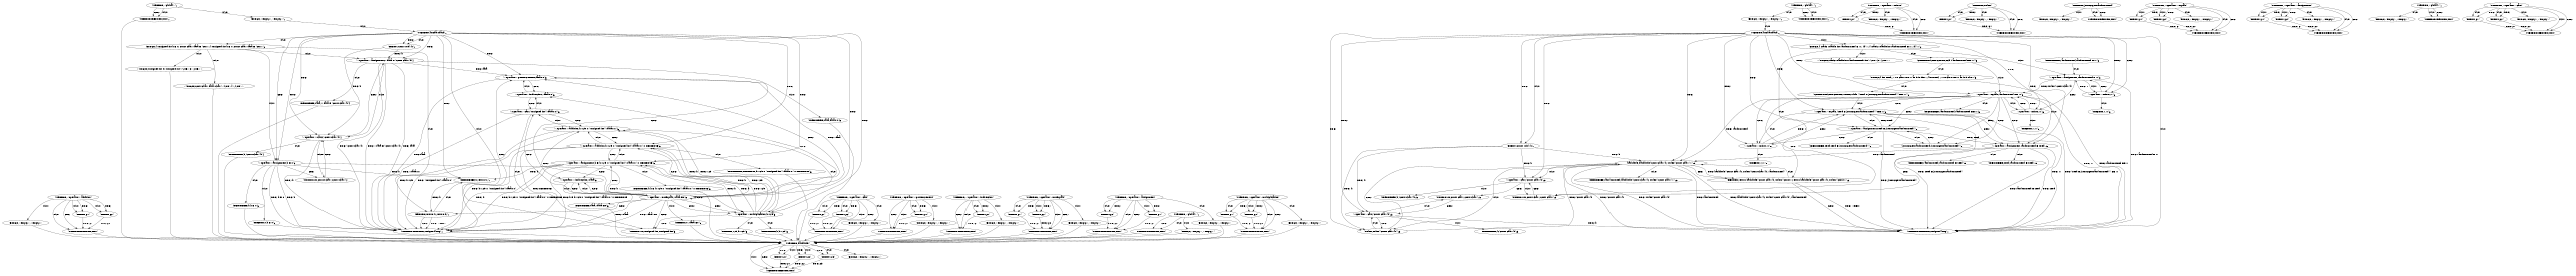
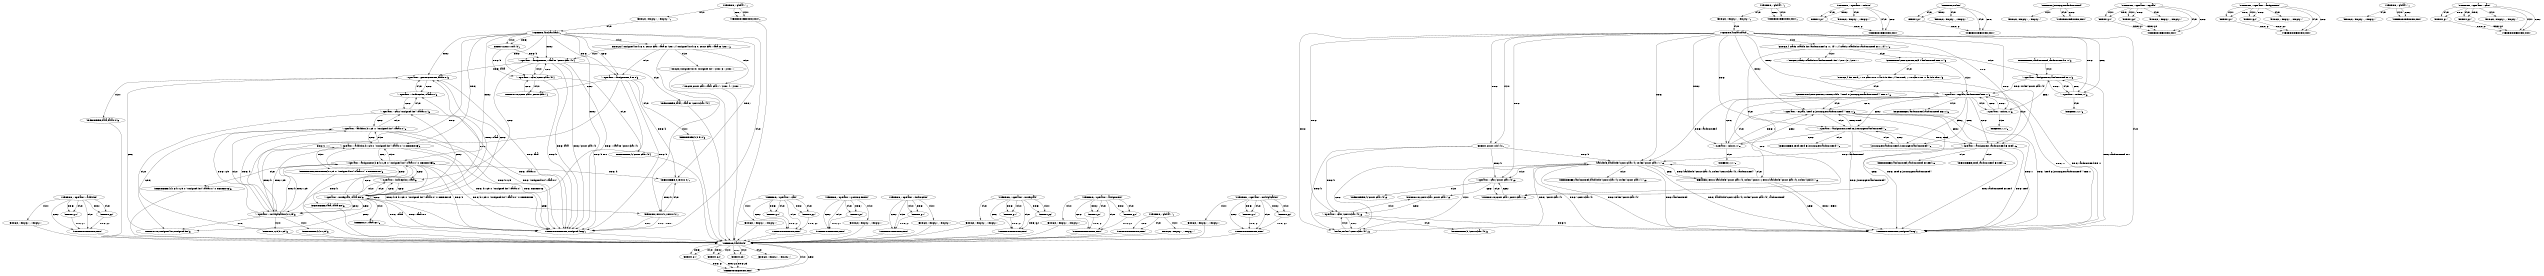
  digraph {
    n1 [label=<(METHOD,&lt;operator&gt;.addition)>]
    n2 [label=<(PARAM,p1)>]
    n3 [label=<(PARAM,p2)>]
    n4 [label=<(BLOCK,&lt;empty&gt;,&lt;empty&gt;)>]
    n5 [label=<(METHOD_RETURN,ANY)>]
    n6 [label=<(METHOD,hashlittle)>]
    n7 [label=<(PARAM,p1)>]
    n8 [label=<(PARAM,p2)>]
    n9 [label=<(PARAM,p3)>]
    n10 [label=<(BLOCK,&lt;empty&gt;,&lt;empty&gt;)>]
    n11 [label=<(METHOD_RETURN,ANY)>]
    n12 [label=<(METHOD,&lt;global&gt;)<SUB>1</SUB>>]
    n13 [label=<(BLOCK,&lt;empty&gt;,&lt;empty&gt;)<SUB>1</SUB>>]
    n14 [label=<(METHOD_RETURN,ANY)<SUB>1</SUB>>]
    n15 [label=<(METHOD,lh_char_hash)<SUB>1</SUB>>]
    n16 [label=<(PARAM,const void *k)<SUB>1</SUB>>]
    n17 [label=<(BLOCK,{ 	unsigned int h = 0; 	const char* data = (con...,{ 	unsigned int h = 0; 	const char* data = (con...)<SUB>2</SUB>>]
    n18 [label=<(&lt;operator&gt;.assignment,h = 0)<SUB>3</SUB>>]
    n19 [label=<(&lt;operator&gt;.assignment,* data = (const char*)k)<SUB>4</SUB>>]
    n20 [label=<(&lt;operator&gt;.cast,(const char*)k)<SUB>4</SUB>>]
    n21 [label=<(&lt;operator&gt;.notEquals,*data!=0)<SUB>5</SUB>>]
    n22 [label=<(&lt;operator&gt;.assignment,h = h*129 + (unsigned int)(*data++) + LH_PRIME)<SUB>5</SUB>>]
    n23 [label=<(&lt;operator&gt;.addition,h*129 + (unsigned int)(*data++) + LH_PRIME)<SUB>5</SUB>>]
    n24 [label=<(&lt;operator&gt;.multiplication,h*129)<SUB>5</SUB>>]
    n25 [label=<(&lt;operator&gt;.postIncrement,data++)<SUB>5</SUB>>]
    n26 [label=<(IDENTIFIER,h,return h;)<SUB>7</SUB>>]
    n27 [label=<(METHOD_RETURN,unsigned long)<SUB>1</SUB>>]
    n28 [label="<(LOCAL,unsigned int h: unsigned int)<SUB>3</SUB>>"]
    n29 [label="<(LOCAL,const char* data: char*)<SUB>4</SUB>>"]
    n30 [label=<(RETURN,return h;,return h;)<SUB>7</SUB>>]
    n31 [label=<(IDENTIFIER,h,h = 0)<SUB>3</SUB>>]
-   n32 [label=<(LITERAL,0,h = 0)<SUB>3</SUB>>]
    n33 [label=<(UNKNOWN,const char*,const char*)<SUB>4</SUB>>]
    n34 [label=<(IDENTIFIER,data,* data = (const char*)k)<SUB>4</SUB>>]
    n35 [label=<(&lt;operator&gt;.indirection,*data)<SUB>5</SUB>>]
    n36 [label=<(IDENTIFIER,k,(const char*)k)<SUB>4</SUB>>]
    n37 [label=<(LITERAL,0,*data!=0)<SUB>5</SUB>>]
    n38 [label=<(&lt;operator&gt;.addition,h*129 + (unsigned int)(*data++))<SUB>5</SUB>>]
    n39 [label=<(&lt;operator&gt;.cast,(unsigned int)(*data++))<SUB>5</SUB>>]
    n40 [label=<(UNKNOWN,unsigned int,unsigned int)<SUB>5</SUB>>]
    n41 [label=<(&lt;operator&gt;.indirection,*data++)<SUB>5</SUB>>]
    n42 [label=<(IDENTIFIER,h,h = h*129 + (unsigned int)(*data++) + LH_PRIME)<SUB>5</SUB>>]
    n43 [label=<(IDENTIFIER,LH_PRIME,h*129 + (unsigned int)(*data++) + LH_PRIME)<SUB>5</SUB>>]
    n44 [label=<(IDENTIFIER,h,h*129)<SUB>5</SUB>>]
    n45 [label=<(LITERAL,129,h*129)<SUB>5</SUB>>]
    n46 [label=<(IDENTIFIER,data,data++)<SUB>5</SUB>>]
    n47 [label=<(IDENTIFIER,data,*data!=0)<SUB>5</SUB>>]
    n48 [label=<(METHOD,&lt;operator&gt;.cast)>]
    n49 [label=<(PARAM,p1)>]
    n50 [label=<(PARAM,p2)>]
    n51 [label=<(BLOCK,&lt;empty&gt;,&lt;empty&gt;)>]
    n52 [label=<(METHOD_RETURN,ANY)>]
    n53 [label=<(METHOD,&lt;operator&gt;.postIncrement)>]
    n54 [label=<(PARAM,p1)>]
    n55 [label=<(BLOCK,&lt;empty&gt;,&lt;empty&gt;)>]
    n56 [label=<(METHOD_RETURN,ANY)>]
    n57 [label=<(METHOD,&lt;operator&gt;.indirection)>]
    n58 [label=<(PARAM,p1)>]
    n59 [label=<(BLOCK,&lt;empty&gt;,&lt;empty&gt;)>]
    n60 [label=<(METHOD_RETURN,ANY)>]
    n61 [label=<(METHOD,&lt;operator&gt;.notEquals)>]
    n62 [label=<(PARAM,p1)>]
    n63 [label=<(PARAM,p2)>]
    n64 [label=<(BLOCK,&lt;empty&gt;,&lt;empty&gt;)>]
    n65 [label=<(METHOD_RETURN,ANY)>]
    n66 [label=<(METHOD,&lt;operator&gt;.assignment)>]
    n67 [label=<(PARAM,p1)>]
    n68 [label=<(PARAM,p2)>]
    n69 [label=<(BLOCK,&lt;empty&gt;,&lt;empty&gt;)>]
    n70 [label=<(METHOD_RETURN,ANY)>]
    n71 [label=<(METHOD,&lt;global&gt;)<SUB>1</SUB>>]
    n72 [label=<(BLOCK,&lt;empty&gt;,&lt;empty&gt;)>]
    n73 [label=<(METHOD_RETURN,ANY)>]
    n74 [label=<(METHOD,&lt;operator&gt;.multiplication)>]
    n75 [label=<(PARAM,p1)>]
    n76 [label=<(PARAM,p2)>]
    n77 [label=<(BLOCK,&lt;empty&gt;,&lt;empty&gt;)>]
    n78 [label=<(METHOD_RETURN,ANY)>]
    n79 [label=<(METHOD,&lt;global&gt;)<SUB>1</SUB>>]
    n80 [label=<(BLOCK,&lt;empty&gt;,&lt;empty&gt;)<SUB>1</SUB>>]
    n81 [label=<(METHOD_RETURN,ANY)<SUB>1</SUB>>]
    n82 [label=<(METHOD,lh_char_hash)<SUB>1</SUB>>]
    n83 [label=<(PARAM,const void *k)<SUB>1</SUB>>]
    n84 [label=<(BLOCK,{ 	static volatile int random_seed = -1;  	if (...,{ 	static volatile int random_seed = -1;  	if (...)<SUB>2</SUB>>]
    n85 [label=<(&lt;operator&gt;.minus,-1)<SUB>3</SUB>>]
    n86 [label=<(&lt;operator&gt;.equals,random_seed == -1)<SUB>5</SUB>>]
    n87 [label=<(&lt;operator&gt;.minus,-1)<SUB>5</SUB>>]
    n88 [label=<(&lt;operator&gt;.equals,(seed = json_c_get_random_seed()) == -1)<SUB>8</SUB>>]
    n89 [label=<(&lt;operator&gt;.assignment,seed = json_c_get_random_seed())<SUB>8</SUB>>]
    n90 [label=<(&lt;operator&gt;.minus,-1)<SUB>8</SUB>>]
    n91 [label=<(&lt;operator&gt;.assignment,random_seed = seed)<SUB>15</SUB>>]
    n92 [label=<(hashlittle,hashlittle((const char*)k, strlen((const char*)...)<SUB>19</SUB>>]
    n93 [label=<(&lt;operator&gt;.cast,(const char*)k)<SUB>19</SUB>>]
    n94 [label=<(strlen,strlen((const char*)k))<SUB>19</SUB>>]
    n95 [label=<(&lt;operator&gt;.cast,(const char*)k)<SUB>19</SUB>>]
    n96 [label=<(METHOD_RETURN,unsigned long)<SUB>1</SUB>>]
    n97 [label="<(LOCAL,static volatile int random_seed: int)<SUB>3</SUB>>"]
    n98 [label=<(&lt;operator&gt;.assignment,random_seed = -1)<SUB>3</SUB>>]
    n99 [label=<(CONTROL_STRUCTURE,IF,if (random_seed == -1))<SUB>5</SUB>>]
    n100 [label=<(RETURN,return hashlittle((const char*)k, strlen((const...,return hashlittle((const char*)k, strlen((const...)<SUB>19</SUB>>]
    n101 [label=<(LITERAL,1,-1)<SUB>3</SUB>>]
    n102 [label=<(IDENTIFIER,random_seed,random_seed == -1)<SUB>5</SUB>>]
    n103 [label=<(json_c_get_random_seed,json_c_get_random_seed())<SUB>8</SUB>>]
    n104 [label=<(UNKNOWN,const char*,const char*)<SUB>19</SUB>>]
    n105 [label=<(LITERAL,1,-1)<SUB>5</SUB>>]
    n106 [label=<(IDENTIFIER,seed,seed = json_c_get_random_seed())<SUB>8</SUB>>]
    n107 [label=<(LITERAL,1,-1)<SUB>8</SUB>>]
    n108 [label=<(IDENTIFIER,random_seed,random_seed = seed)<SUB>15</SUB>>]
    n109 [label=<(IDENTIFIER,seed,random_seed = seed)<SUB>15</SUB>>]
    n110 [label=<(IDENTIFIER,random_seed,hashlittle((const char*)k, strlen((const char*)...)<SUB>19</SUB>>]
    n111 [label=<(IDENTIFIER,k,(const char*)k)<SUB>19</SUB>>]
    n112 [label=<(UNKNOWN,const char*,const char*)<SUB>19</SUB>>]
    n113 [label=<(IDENTIFIER,k,(const char*)k)<SUB>19</SUB>>]
    n114 [label=<(BLOCK,{ 		int seed; 		/* we can't use -1 as it is the...,{ 		int seed; 		/* we can't use -1 as it is the...)<SUB>5</SUB>>]
    n115 [label=<(IDENTIFIER,random_seed,random_seed = -1)<SUB>3</SUB>>]
    n116 [label=<(CONTROL_STRUCTURE,WHILE,while ((seed = json_c_get_random_seed()) == -1))<SUB>8</SUB>>]
    n117 [label=<(METHOD,&lt;operator&gt;.minus)>]
    n118 [label=<(PARAM,p1)>]
    n119 [label=<(BLOCK,&lt;empty&gt;,&lt;empty&gt;)>]
    n120 [label=<(METHOD_RETURN,ANY)>]
    n121 [label=<(METHOD,strlen)>]
    n122 [label=<(PARAM,p1)>]
    n123 [label=<(BLOCK,&lt;empty&gt;,&lt;empty&gt;)>]
    n124 [label=<(METHOD_RETURN,ANY)>]
    n125 [label=<(METHOD,json_c_get_random_seed)>]
    n126 [label=<(BLOCK,&lt;empty&gt;,&lt;empty&gt;)>]
    n127 [label=<(METHOD_RETURN,ANY)>]
    n128 [label=<(METHOD,&lt;operator&gt;.equals)>]
    n129 [label=<(PARAM,p1)>]
    n130 [label=<(PARAM,p2)>]
    n131 [label=<(BLOCK,&lt;empty&gt;,&lt;empty&gt;)>]
    n132 [label=<(METHOD_RETURN,ANY)>]
    n133 [label=<(METHOD,&lt;operator&gt;.assignment)>]
    n134 [label=<(PARAM,p1)>]
    n135 [label=<(PARAM,p2)>]
    n136 [label=<(BLOCK,&lt;empty&gt;,&lt;empty&gt;)>]
    n137 [label=<(METHOD_RETURN,ANY)>]
    n138 [label=<(METHOD,&lt;global&gt;)<SUB>1</SUB>>]
    n139 [label=<(BLOCK,&lt;empty&gt;,&lt;empty&gt;)>]
    n140 [label=<(METHOD_RETURN,ANY)>]
    n141 [label=<(METHOD,&lt;operator&gt;.cast)>]
    n142 [label=<(PARAM,p1)>]
    n143 [label=<(PARAM,p2)>]
    n144 [label=<(BLOCK,&lt;empty&gt;,&lt;empty&gt;)>]
    n145 [label=<(METHOD_RETURN,ANY)>]
    n1 -> n2 [label="AST: "]
    n1 -> n2 [label="DDG: "]
    n1 -> n3 [label="AST: "]
    n1 -> n3 [label="DDG: "]
    n1 -> n4 [label="AST: "]
    n1 -> n5 [label="AST: "]
    n1 -> n5 [label="CFG: "]
    n2 -> n5 [label="DDG: p1"]
    n3 -> n5 [label="DDG: p2"]
    n4 -> n6
    n5 -> n6
    n6 -> n7 [label="AST: "]
    n6 -> n7 [label="DDG: "]
    n6 -> n8 [label="AST: "]
    n6 -> n8 [label="DDG: "]
    n6 -> n9 [label="AST: "]
    n6 -> n9 [label="DDG: "]
    n6 -> n10 [label="AST: "]
    n6 -> n11 [label="AST: "]
    n6 -> n11 [label="CFG: "]
    n7 -> n11 [label="DDG: p1"]
    n8 -> n11 [label="DDG: p2"]
    n9 -> n11 [label="DDG: p3"]
    n12 -> n13 [label="AST: "]
    n12 -> n14 [label="AST: "]
    n12 -> n14 [label="CFG: "]
    n13 -> n15 [label="AST: "]
    n14 -> n6
    n15 -> n16 [label="AST: "]
    n15 -> n16 [label="DDG: "]
    n15 -> n17 [label="AST: "]
    n15 -> n18 [label="CFG: "]
    n15 -> n18 [label="DDG: "]
    n15 -> n19 [label="DDG: "]
    n15 -> n20 [label="DDG: "]
    n15 -> n21 [label="DDG: "]
    n15 -> n22 [label="DDG: "]
    n15 -> n23 [label="DDG: "]
    n15 -> n24 [label="DDG: "]
    n15 -> n25 [label="DDG: "]
    n15 -> n26 [label="DDG: "]
    n15 -> n27 [label="AST: "]
    n16 -> n19 [label="DDG: k"]
    n16 -> n20 [label="DDG: k"]
    n17 -> n18 [label="AST: "]
    n17 -> n19 [label="AST: "]
    n17 -> n28 [label="AST: "]
    n17 -> n29 [label="AST: "]
    n17 -> n30 [label="AST: "]
    n18 -> n24 [label="DDG: h"]
    n18 -> n26 [label="DDG: h"]
    n18 -> n27 [label="DDG: h"]
    n18 -> n27 [label="DDG: h = 0"]
    n18 -> n31 [label="AST: "]
-   n18 -> n32 [label="AST: "]
    n18 -> n33 [label="CFG: "]
    n19 -> n20 [label="AST: "]
    n19 -> n25 [label="DDG: data"]
    n19 -> n27 [label="DDG: data"]
    n19 -> n27 [label="DDG: (const char*)k"]
    n19 -> n27 [label="DDG: * data = (const char*)k"]
    n19 -> n34 [label="AST: "]
    n19 -> n35 [label="CFG: "]
    n20 -> n19 [label="CFG: "]
    n20 -> n27 [label="DDG: k"]
    n20 -> n33 [label="AST: "]
    n20 -> n36 [label="AST: "]
    n21 -> n21 [label="CDG: "]
    n21 -> n22 [label="CDG: "]
    n21 -> n23 [label="CDG: "]
    n21 -> n24 [label="CFG: "]
    n21 -> n24 [label="CDG: "]
    n21 -> n25 [label="DDG: *data"]
    n21 -> n25 [label="CDG: "]
    n21 -> n27 [label="DDG: *data"]
    n21 -> n27 [label="DDG: *data!=0"]
    n21 -> n30 [label="CFG: "]
    n21 -> n35 [label="AST: "]
    n21 -> n35 [label="CDG: "]
    n21 -> n37 [label="AST: "]
-   n21 -> n38 [label="CDG: "]
+   n45 -> n38 [label="CDG: "]
    n21 -> n39 [label="CDG: "]
    n21 -> n40 [label="CDG: "]
    n21 -> n41 [label="CDG: "]
    n22 -> n23 [label="AST: "]
    n22 -> n24 [label="DDG: h"]
    n22 -> n26 [label="DDG: h"]
    n22 -> n27 [label="DDG: h"]
    n22 -> n27 [label="DDG: h*129 + (unsigned int)(*data++) + LH_PRIME"]
    n22 -> n27 [label="DDG: h = h*129 + (unsigned int)(*data++) + LH_PRIME"]
    n22 -> n35 [label="CFG: "]
    n22 -> n42 [label="AST: "]
    n23 -> n22 [label="CFG: "]
    n23 -> n27 [label="DDG: h*129 + (unsigned int)(*data++)"]
    n23 -> n27 [label="DDG: LH_PRIME"]
    n23 -> n38 [label="AST: "]
    n23 -> n43 [label="AST: "]
    n24 -> n22 [label="DDG: h"]
    n24 -> n22 [label="DDG: 129"]
    n24 -> n23 [label="DDG: h"]
    n24 -> n23 [label="DDG: 129"]
    n24 -> n38 [label="DDG: h"]
    n24 -> n38 [label="DDG: 129"]
    n24 -> n40 [label="CFG: "]
    n24 -> n44 [label="AST: "]
    n24 -> n45 [label="AST: "]
    n25 -> n27 [label="DDG: data"]
    n25 -> n41 [label="CFG: "]
    n25 -> n46 [label="AST: "]
    n26 -> n30 [label="DDG: h"]
    n27 -> n6
    n28 -> n6
    n29 -> n6
    n30 -> n26 [label="AST: "]
    n30 -> n27 [label="CFG: "]
    n30 -> n27 [label="DDG: &lt;RET&gt;"]
    n31 -> n6
-   n32 -> n6
    n33 -> n20 [label="CFG: "]
    n34 -> n6
    n35 -> n21 [label="CFG: "]
    n35 -> n47 [label="AST: "]
    n36 -> n6
    n37 -> n6
    n38 -> n23 [label="CFG: "]
    n38 -> n24 [label="AST: "]
    n38 -> n27 [label="DDG: h*129"]
    n38 -> n27 [label="DDG: (unsigned int)(*data++)"]
    n38 -> n39 [label="AST: "]
    n39 -> n27 [label="DDG: *data++"]
    n39 -> n38 [label="CFG: "]
    n39 -> n40 [label="AST: "]
    n39 -> n41 [label="AST: "]
    n40 -> n25 [label="CFG: "]
    n41 -> n25 [label="AST: "]
    n41 -> n39 [label="CFG: "]
    n42 -> n6
    n43 -> n6
    n44 -> n6
    n45 -> n6
    n46 -> n6
    n47 -> n6
    n48 -> n49 [label="AST: "]
    n48 -> n49 [label="DDG: "]
    n48 -> n50 [label="AST: "]
    n48 -> n50 [label="DDG: "]
    n48 -> n51 [label="AST: "]
    n48 -> n52 [label="AST: "]
    n48 -> n52 [label="CFG: "]
    n49 -> n52 [label="DDG: p1"]
    n50 -> n52 [label="DDG: p2"]
    n51 -> n6
    n52 -> n6
    n53 -> n54 [label="AST: "]
    n53 -> n54 [label="DDG: "]
    n53 -> n55 [label="AST: "]
    n53 -> n56 [label="AST: "]
    n53 -> n56 [label="CFG: "]
    n54 -> n56 [label="DDG: p1"]
    n55 -> n6
    n56 -> n6
    n57 -> n58 [label="AST: "]
    n57 -> n58 [label="DDG: "]
    n57 -> n59 [label="AST: "]
    n57 -> n60 [label="AST: "]
    n57 -> n60 [label="CFG: "]
    n58 -> n60 [label="DDG: p1"]
    n59 -> n6
    n60 -> n6
    n61 -> n62 [label="AST: "]
    n61 -> n62 [label="DDG: "]
    n61 -> n63 [label="AST: "]
    n61 -> n63 [label="DDG: "]
    n61 -> n64 [label="AST: "]
    n61 -> n65 [label="AST: "]
    n61 -> n65 [label="CFG: "]
    n62 -> n65 [label="DDG: p1"]
    n63 -> n65 [label="DDG: p2"]
    n64 -> n6
    n65 -> n6
    n66 -> n67 [label="AST: "]
    n66 -> n67 [label="DDG: "]
    n66 -> n68 [label="AST: "]
    n66 -> n68 [label="DDG: "]
    n66 -> n69 [label="AST: "]
    n66 -> n70 [label="AST: "]
    n66 -> n70 [label="CFG: "]
    n67 -> n70 [label="DDG: p1"]
    n68 -> n70 [label="DDG: p2"]
    n69 -> n6
    n70 -> n6
    n71 -> n72 [label="AST: "]
    n71 -> n73 [label="AST: "]
    n71 -> n73 [label="CFG: "]
    n72 -> n6
    n73 -> n6
    n74 -> n75 [label="AST: "]
    n74 -> n75 [label="DDG: "]
    n74 -> n76 [label="AST: "]
    n74 -> n76 [label="DDG: "]
    n74 -> n77 [label="AST: "]
    n74 -> n78 [label="AST: "]
    n74 -> n78 [label="CFG: "]
    n75 -> n78 [label="DDG: p1"]
    n76 -> n78 [label="DDG: p2"]
    n77 -> n6
    n78 -> n6
    n79 -> n80 [label="AST: "]
    n79 -> n81 [label="AST: "]
    n79 -> n81 [label="CFG: "]
    n80 -> n82 [label="AST: "]
    n82 -> n83 [label="AST: "]
    n82 -> n83 [label="DDG: "]
    n82 -> n84 [label="AST: "]
    n82 -> n85 [label="CFG: "]
    n82 -> n85 [label="DDG: "]
    n82 -> n86 [label="DDG: "]
    n82 -> n87 [label="DDG: "]
    n82 -> n88 [label="DDG: "]
    n82 -> n89 [label="DDG: "]
    n82 -> n90 [label="DDG: "]
    n82 -> n91 [label="DDG: "]
    n82 -> n92 [label="DDG: "]
    n82 -> n93 [label="DDG: "]
    n82 -> n94 [label="DDG: "]
    n82 -> n95 [label="DDG: "]
    n82 -> n96 [label="AST: "]
    n83 -> n92 [label="DDG: k"]
    n83 -> n93 [label="DDG: k"]
    n83 -> n94 [label="DDG: k"]
    n83 -> n95 [label="DDG: k"]
    n84 -> n97 [label="AST: "]
    n84 -> n98 [label="AST: "]
    n84 -> n99 [label="AST: "]
    n84 -> n100 [label="AST: "]
    n85 -> n98 [label="CFG: "]
    n85 -> n98 [label="DDG: 1"]
    n85 -> n101 [label="AST: "]
    n86 -> n87 [label="AST: "]
    n86 -> n88 [label="CDG: "]
    n86 -> n89 [label="CDG: "]
    n86 -> n90 [label="CDG: "]
    n86 -> n91 [label="CDG: "]
    n86 -> n92 [label="DDG: random_seed"]
    n86 -> n96 [label="DDG: -1"]
    n86 -> n96 [label="DDG: random_seed == -1"]
    n86 -> n102 [label="AST: "]
    n86 -> n103 [label="CFG: "]
    n86 -> n103 [label="CDG: "]
    n86 -> n104 [label="CFG: "]
    n87 -> n86 [label="CFG: "]
    n87 -> n86 [label="DDG: 1"]
    n87 -> n105 [label="AST: "]
    n88 -> n89 [label="AST: "]
    n88 -> n90 [label="AST: "]
    n88 -> n91 [label="CFG: "]
    n88 -> n96 [label="DDG: seed = json_c_get_random_seed()"]
    n88 -> n96 [label="DDG: -1"]
    n88 -> n96 [label="DDG: (seed = json_c_get_random_seed()) == -1"]
    n89 -> n88 [label="DDG: seed"]
    n89 -> n90 [label="CFG: "]
    n89 -> n91 [label="DDG: seed"]
    n89 -> n96 [label="DDG: json_c_get_random_seed()"]
    n89 -> n103 [label="AST: "]
    n89 -> n106 [label="AST: "]
    n90 -> n88 [label="CFG: "]
    n90 -> n88 [label="DDG: 1"]
    n90 -> n107 [label="AST: "]
    n91 -> n92 [label="DDG: random_seed"]
    n91 -> n96 [label="DDG: seed"]
    n91 -> n96 [label="DDG: random_seed = seed"]
    n91 -> n104 [label="CFG: "]
    n91 -> n108 [label="AST: "]
    n91 -> n109 [label="AST: "]
    n92 -> n93 [label="AST: "]
    n92 -> n94 [label="AST: "]
    n92 -> n96 [label="DDG: (const char*)k"]
    n92 -> n96 [label="DDG: strlen((const char*)k)"]
    n92 -> n96 [label="DDG: random_seed"]
    n92 -> n96 [label="DDG: hashlittle((const char*)k, strlen((const char*)k), random_seed)"]
    n92 -> n100 [label="CFG: "]
    n92 -> n100 [label="DDG: hashlittle((const char*)k, strlen((const char*)k), random_seed)"]
    n92 -> n110 [label="AST: "]
    n93 -> n104 [label="AST: "]
    n93 -> n111 [label="AST: "]
    n93 -> n112 [label="CFG: "]
    n94 -> n92 [label="CFG: "]
    n94 -> n92 [label="DDG: (const char*)k"]
    n94 -> n95 [label="AST: "]
    n95 -> n94 [label="CFG: "]
    n95 -> n96 [label="DDG: k"]
    n95 -> n112 [label="AST: "]
    n95 -> n113 [label="AST: "]
    n98 -> n85 [label="AST: "]
    n98 -> n86 [label="DDG: strlen((const char*)k)"]
    n98 -> n87 [label="CFG: "]
    n98 -> n96 [label="DDG: random_seed = -1"]
    n99 -> n86 [label="AST: "]
    n99 -> n114 [label="AST: "]
    n100 -> n92 [label="AST: "]
    n100 -> n96 [label="CFG: "]
    n100 -> n96 [label="DDG: &lt;RET&gt;"]
    n103 -> n89 [label="CFG: "]
    n104 -> n93 [label="CFG: "]
    n112 -> n95 [label="CFG: "]
    n114 -> n91 [label="AST: "]
    n114 -> n116 [label="AST: "]
    n115 -> n98 [label="AST: "]
    n116 -> n88 [label="AST: "]
    n117 -> n118 [label="AST: "]
    n117 -> n118 [label="DDG: "]
    n117 -> n119 [label="AST: "]
    n117 -> n120 [label="AST: "]
    n117 -> n120 [label="CFG: "]
    n118 -> n120 [label="DDG: p1"]
    n121 -> n122 [label="AST: "]
    n121 -> n122 [label="DDG: "]
    n121 -> n123 [label="AST: "]
    n121 -> n124 [label="AST: "]
    n121 -> n124 [label="CFG: "]
    n122 -> n124 [label="DDG: p1"]
    n125 -> n126 [label="AST: "]
    n125 -> n127 [label="AST: "]
    n125 -> n127 [label="CFG: "]
    n128 -> n129 [label="AST: "]
    n128 -> n129 [label="DDG: "]
    n128 -> n130 [label="AST: "]
    n128 -> n130 [label="DDG: "]
    n128 -> n131 [label="AST: "]
    n128 -> n132 [label="AST: "]
    n128 -> n132 [label="CFG: "]
    n129 -> n132 [label="DDG: p1"]
    n130 -> n132 [label="DDG: p2"]
    n133 -> n134 [label="AST: "]
    n133 -> n134 [label="DDG: "]
    n133 -> n135 [label="AST: "]
    n133 -> n135 [label="DDG: "]
    n133 -> n136 [label="AST: "]
    n133 -> n137 [label="AST: "]
    n133 -> n137 [label="CFG: "]
    n134 -> n137 [label="DDG: p1"]
    n135 -> n137 [label="DDG: p2"]
    n138 -> n139 [label="AST: "]
    n138 -> n140 [label="AST: "]
    n138 -> n140 [label="CFG: "]
    n141 -> n142 [label="AST: "]
    n141 -> n142 [label="DDG: "]
    n141 -> n143 [label="AST: "]
    n141 -> n143 [label="DDG: "]
    n141 -> n144 [label="AST: "]
    n141 -> n145 [label="AST: "]
    n141 -> n145 [label="CFG: "]
    n142 -> n145 [label="DDG: p1"]
    n143 -> n145 [label="DDG: p2"]
  }
